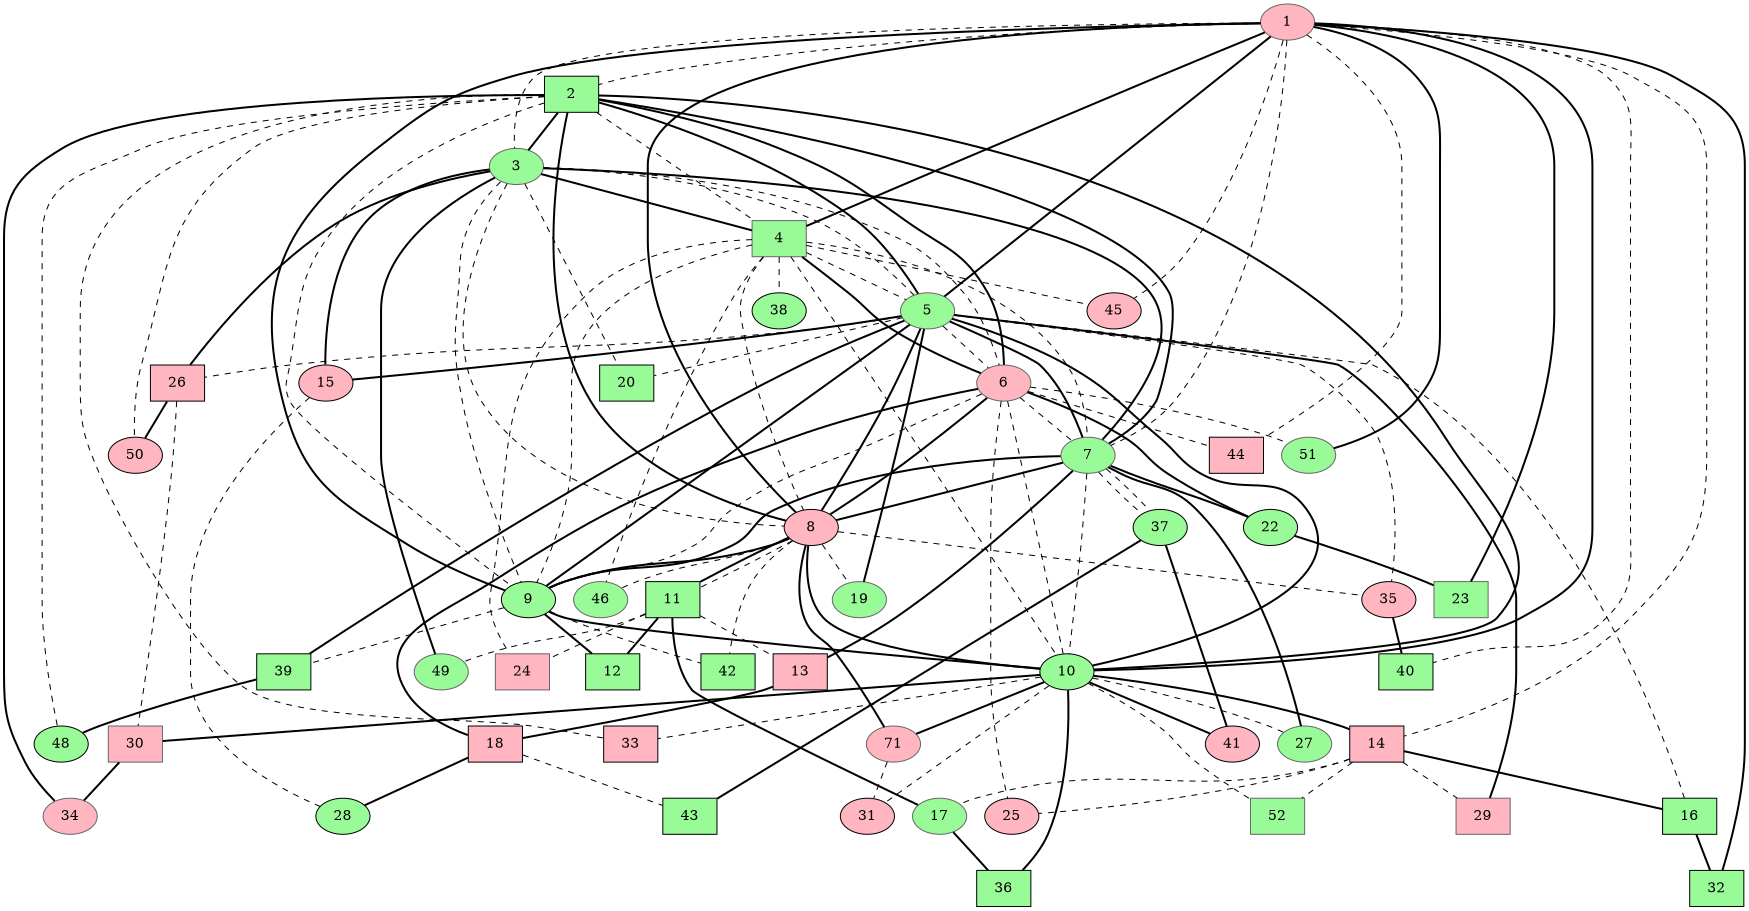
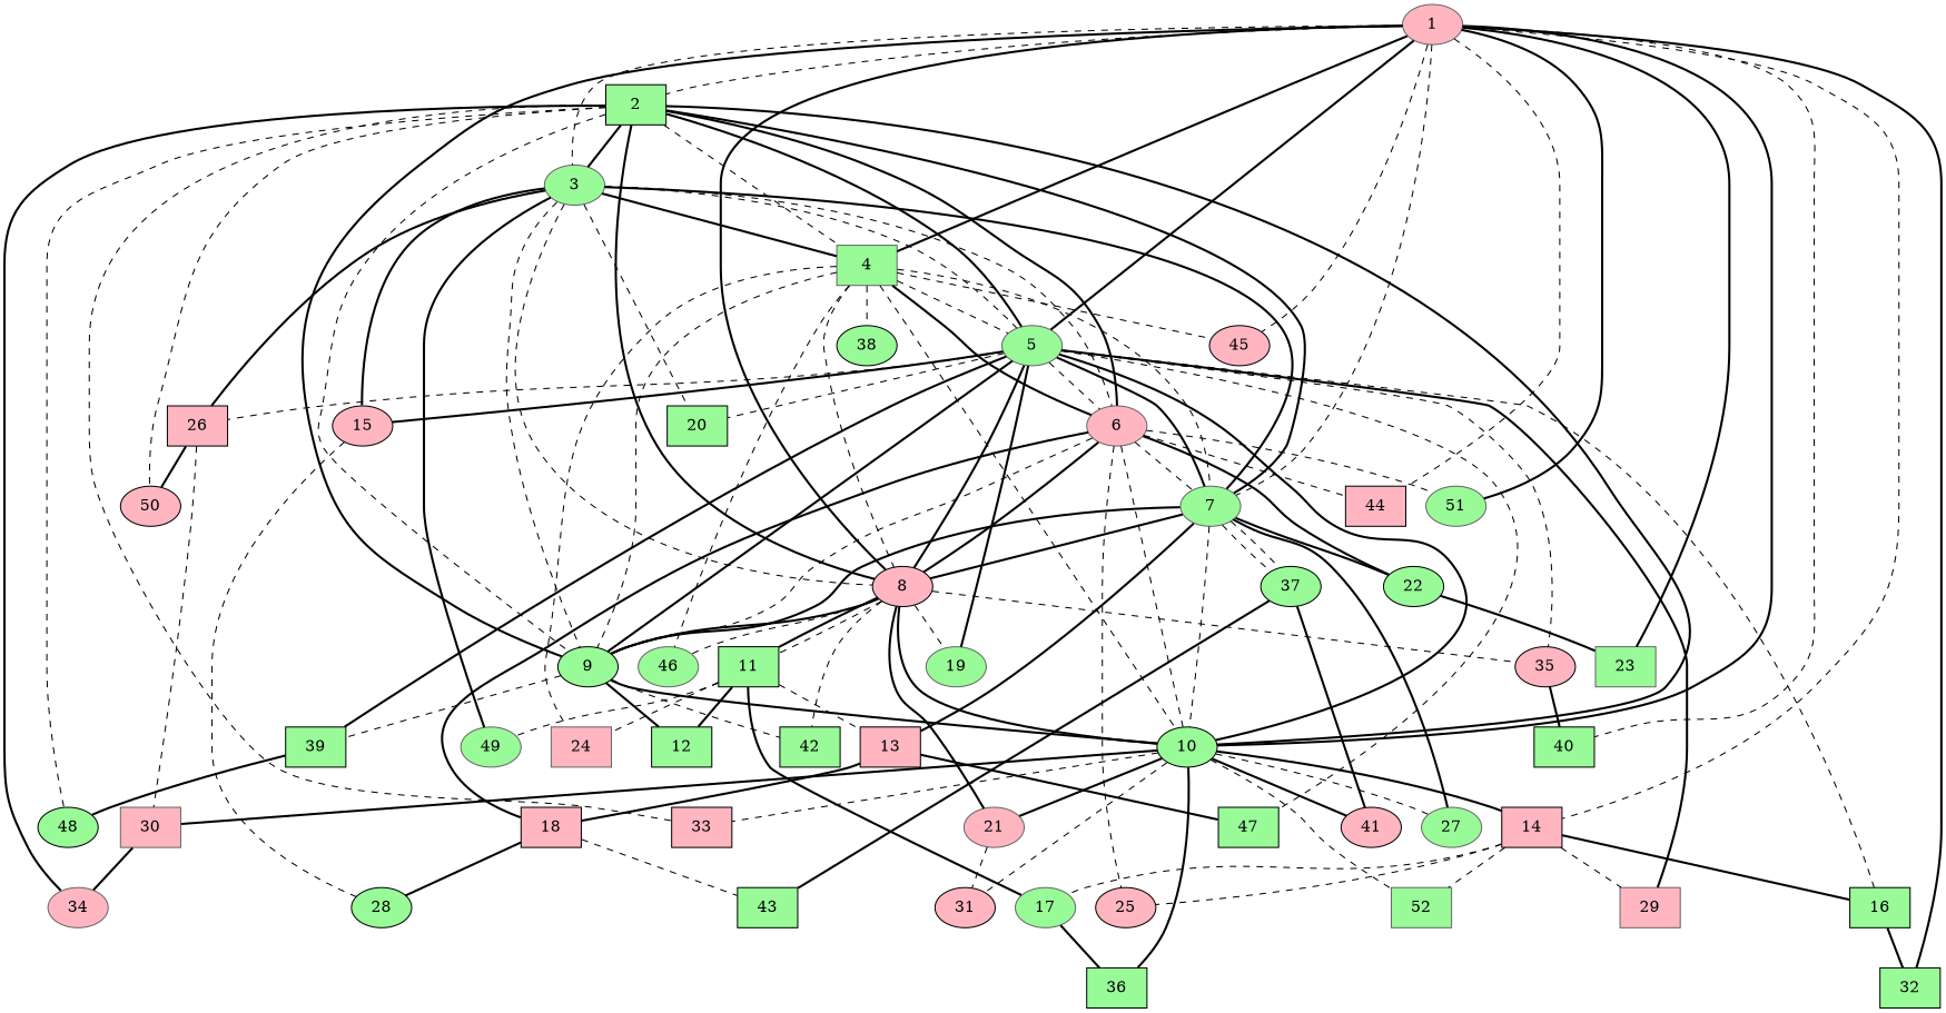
  graph {
    node [color=black fillcolor=palegreen shape=ellipse style=filled]
    edge [style=dashed]
    1 [color=gray40 fillcolor=lightpink]
    2 [shape=box]
    3 [color=gray40]
    4 [color=gray40 shape=box]
    5 [color=gray40]
    7 [color=gray40]
    8 [fillcolor=lightpink]
    9
    10
    14 [fillcolor=lightpink shape=box]
    23 [color=gray40 shape=box]
    32 [shape=box]
    40 [shape=box]
    44 [fillcolor=lightpink shape=box]
    45 [fillcolor=lightpink]
    51 [color=gray40]
    6 [color=gray40 fillcolor=lightpink]
    33 [fillcolor=lightpink shape=box]
    34 [color=gray40 fillcolor=lightpink]
    48
    50 [fillcolor=lightpink]
    15 [fillcolor=lightpink]
    20 [shape=box]
    26 [fillcolor=lightpink shape=box]
    49 [color=gray40]
    24 [color=gray40 fillcolor=lightpink shape=box]
    38
    46 [color=gray40]
    16 [shape=box]
    19 [color=gray40]
    29 [color=gray40 fillcolor=lightpink shape=box]
    35 [fillcolor=lightpink]
    39 [shape=box]
+   47 [shape=box]
    18 [fillcolor=lightpink shape=box]
    22
    25 [fillcolor=lightpink]
    13 [fillcolor=lightpink shape=box]
    27 [color=gray40]
    37
    11 [shape=box]
-   21 [color=gray40 fillcolor=lightpink label=71]
+   21 [color=gray40 fillcolor=lightpink]
    42 [shape=box]
    12 [shape=box]
    30 [color=gray40 fillcolor=lightpink shape=box]
    31 [fillcolor=lightpink]
    36 [shape=box]
    41 [fillcolor=lightpink]
    52 [color=gray40 shape=box]
    17 [color=gray40]
    28
    43 [shape=box]
    1 -- 2
    1 -- 3
    1 -- 4 [style=bold]
    1 -- 5 [style=bold]
    1 -- 7
    1 -- 8 [style=bold]
    1 -- 9 [style=bold]
    1 -- 10 [style=bold]
    1 -- 14
    1 -- 23 [style=bold]
    1 -- 32 [style=bold]
    1 -- 40
    1 -- 44
    1 -- 45
    1 -- 51 [style=bold]
    2 -- 3 [style=bold]
    2 -- 4
    2 -- 5 [style=bold]
    2 -- 7 [style=bold]
    2 -- 8 [style=bold]
    2 -- 9
    2 -- 10 [style=bold]
    2 -- 6 [style=bold]
    2 -- 33
    2 -- 34 [style=bold]
    2 -- 48
    2 -- 50
    3 -- 4 [style=bold]
    3 -- 5
    3 -- 7 [style=bold]
    3 -- 8
    3 -- 9
    3 -- 6
    3 -- 15 [style=bold]
    3 -- 20
    3 -- 26 [style=bold]
    3 -- 49 [style=bold]
    4 -- 5
    4 -- 7
    4 -- 8
    4 -- 9
    4 -- 10
    4 -- 45
    4 -- 6 [style=bold]
    4 -- 24
    4 -- 38
    4 -- 46
    5 -- 7 [style=bold]
    5 -- 8 [style=bold]
    5 -- 9 [style=bold]
    5 -- 10 [style=bold]
    5 -- 6
    5 -- 15 [style=bold]
    5 -- 20
    5 -- 26
    5 -- 16
    5 -- 19 [style=bold]
    5 -- 29 [style=bold]
    5 -- 35
    5 -- 39 [style=bold]
+   5 -- 47
    7 -- 8 [style=bold]
    7 -- 9 [style=bold]
    7 -- 10
    7 -- 22 [style=bold]
    7 -- 13 [style=bold]
    7 -- 27 [style=bold]
    7 -- 37
    7 -- 37
    8 -- 9 [style=bold]
    8 -- 10 [style=bold]
    8 -- 46
    8 -- 19
    8 -- 35
    8 -- 11 [style=bold]
    8 -- 11
    8 -- 21 [style=bold]
    8 -- 42
    9 -- 10 [style=bold]
    9 -- 39
    9 -- 42
    9 -- 12 [style=bold]
    10 -- 14 [style=bold]
    10 -- 33
    10 -- 27
    10 -- 21 [style=bold]
    10 -- 30 [style=bold]
    10 -- 31
    10 -- 36 [style=bold]
    10 -- 41 [style=bold]
    10 -- 52
    14 -- 16 [style=bold]
    14 -- 29
    14 -- 25
    14 -- 52
    14 -- 17
    6 -- 7
    6 -- 8 [style=bold]
    6 -- 9
    6 -- 10
    6 -- 44
    6 -- 51
    6 -- 18 [style=bold]
    6 -- 22 [style=bold]
    6 -- 25
    15 -- 28
    26 -- 50 [style=bold]
    26 -- 30
    16 -- 32 [style=bold]
    35 -- 40 [style=bold]
    39 -- 48 [style=bold]
    18 -- 28 [style=bold]
    18 -- 43
    22 -- 23 [style=bold]
+   13 -- 47 [style=bold]
    13 -- 18 [style=bold]
    37 -- 41 [style=bold]
    37 -- 43 [style=bold]
    11 -- 49
    11 -- 24
    11 -- 13
    11 -- 12 [style=bold]
    11 -- 17 [style=bold]
    21 -- 31
    30 -- 34 [style=bold]
    17 -- 36 [style=bold]
  }
